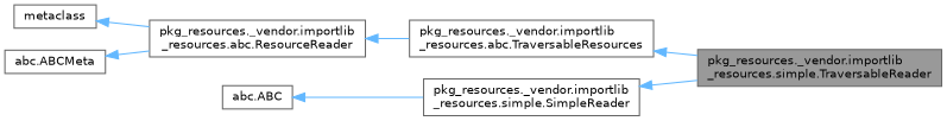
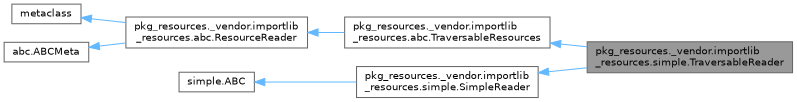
  digraph {
    rankdir=LR
    node [color=gray40 fillcolor=white fontname=Helvetica fontsize=10 shape=box style=filled]
    edge [color=steelblue1 dir=back fontname=Helvetica fontsize=10 labelfontname=Helvetica labelfontsize=10 style=solid]
    n1 [fillcolor=grey60 fontcolor=black height=0.2 label="pkg_resources._vendor.importlib\l_resources.simple.TraversableReader" width=0.4]
    n2 [height=0.2 label="pkg_resources._vendor.importlib\l_resources.abc.TraversableResources" width=0.4]
    n3 [height=0.2 label="pkg_resources._vendor.importlib\l_resources.abc.ResourceReader" width=0.4]
    n4 [height=0.2 label=metaclass width=0.4]
    n5 [height=0.2 label="abc.ABCMeta" width=0.4]
    n6 [height=0.2 label="pkg_resources._vendor.importlib\l_resources.simple.SimpleReader" width=0.4]
-   n7 [height=0.2 label="abc.ABC" width=0.4]
+   n7 [height=0.2 label="simple.ABC" width=0.4]
    n2 -> n1
    n3 -> n2
    n4 -> n3
    n5 -> n3
    n6 -> n1
    n7 -> n6
  }
